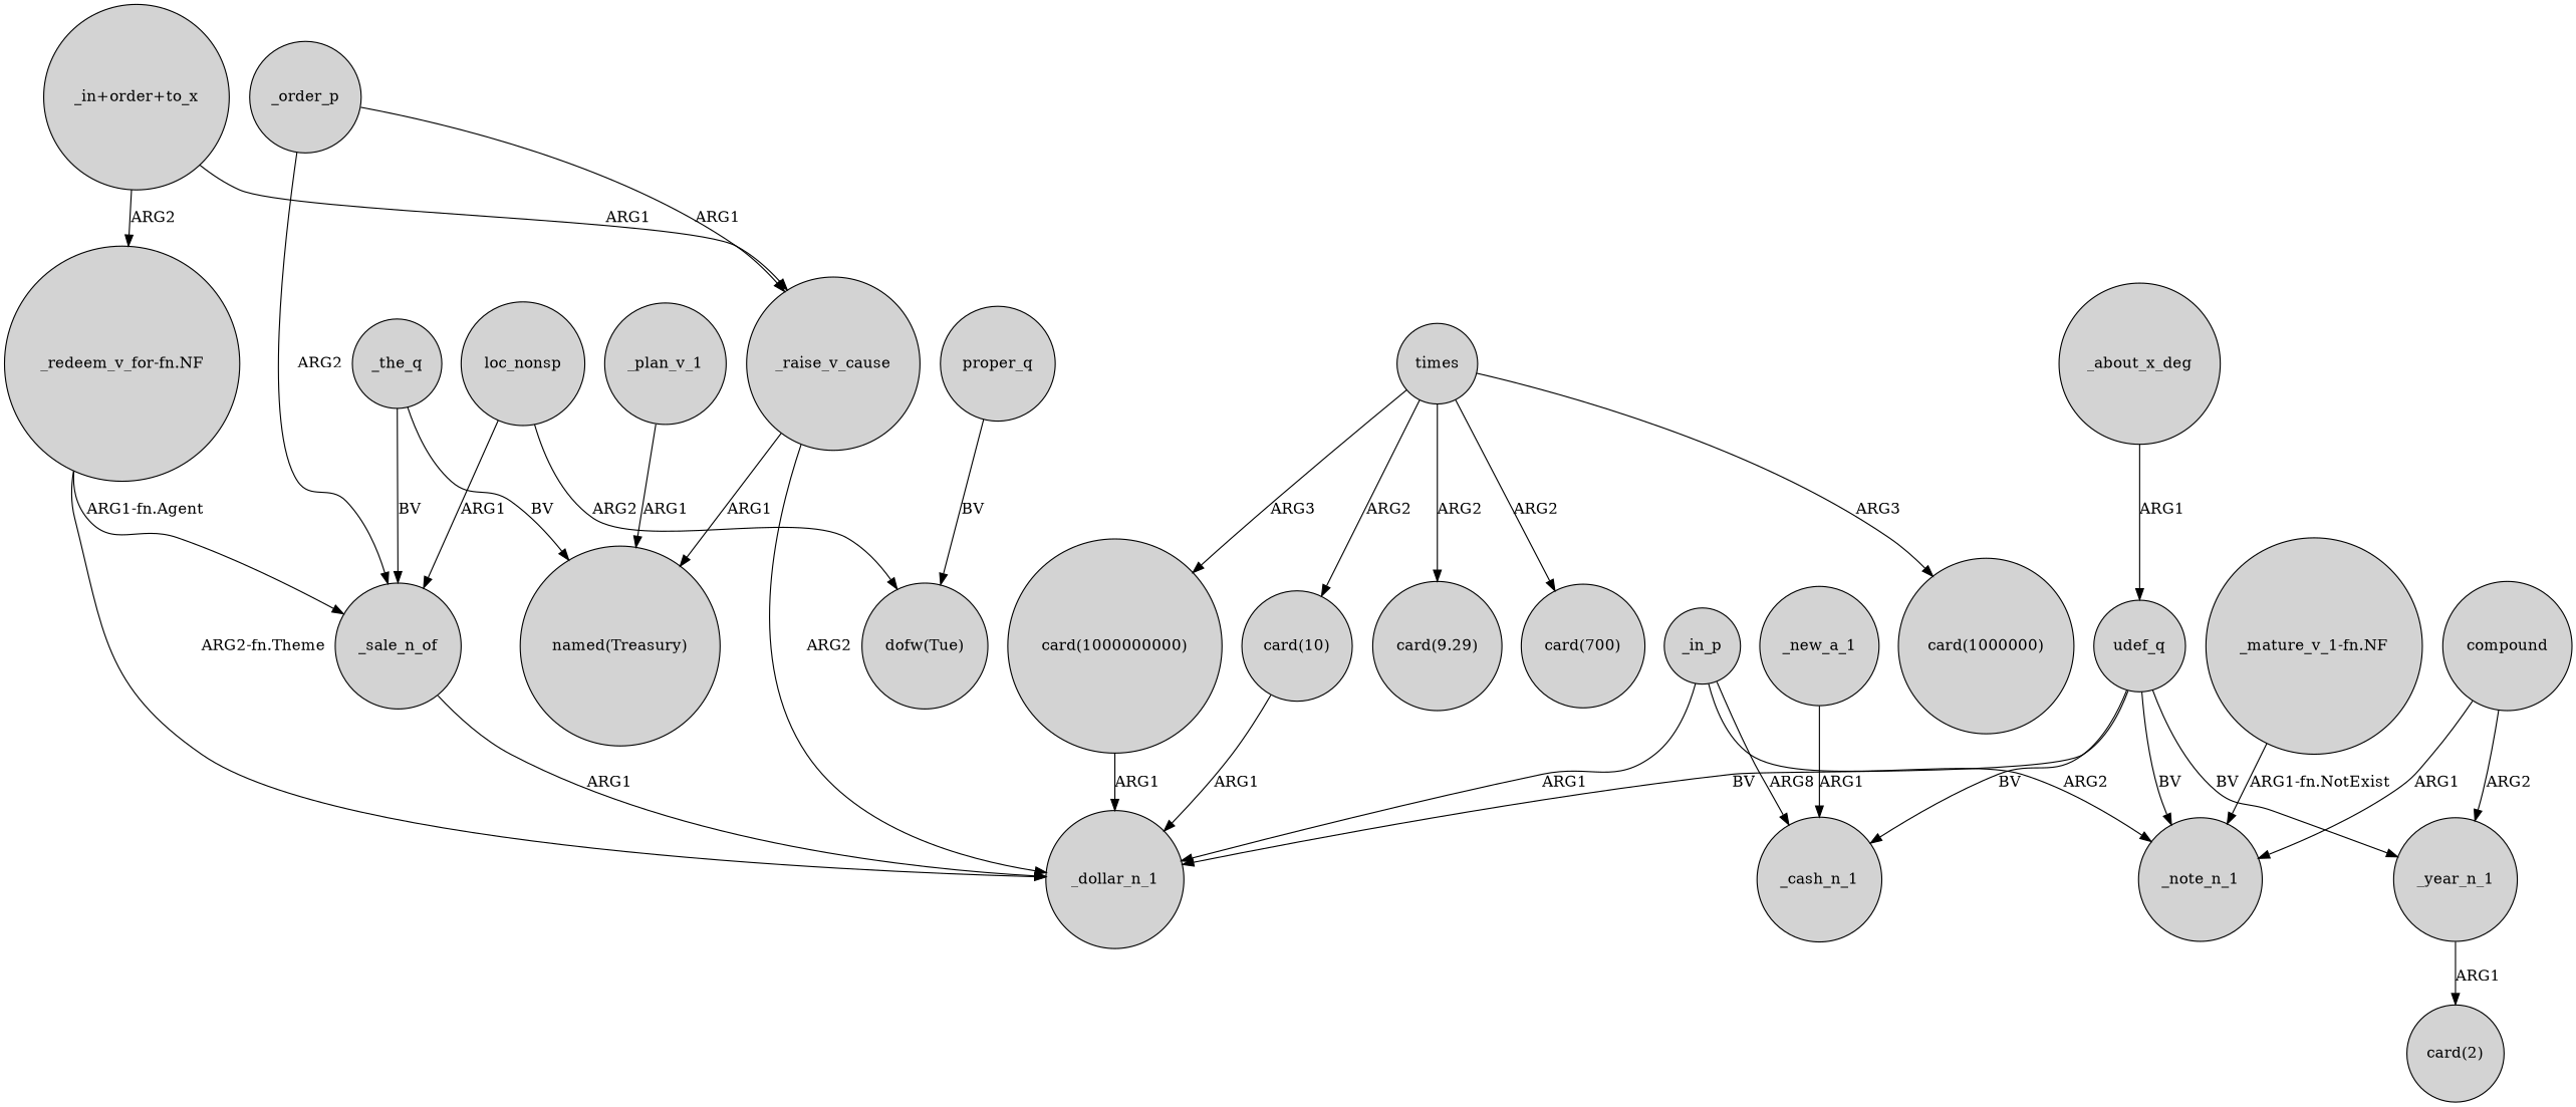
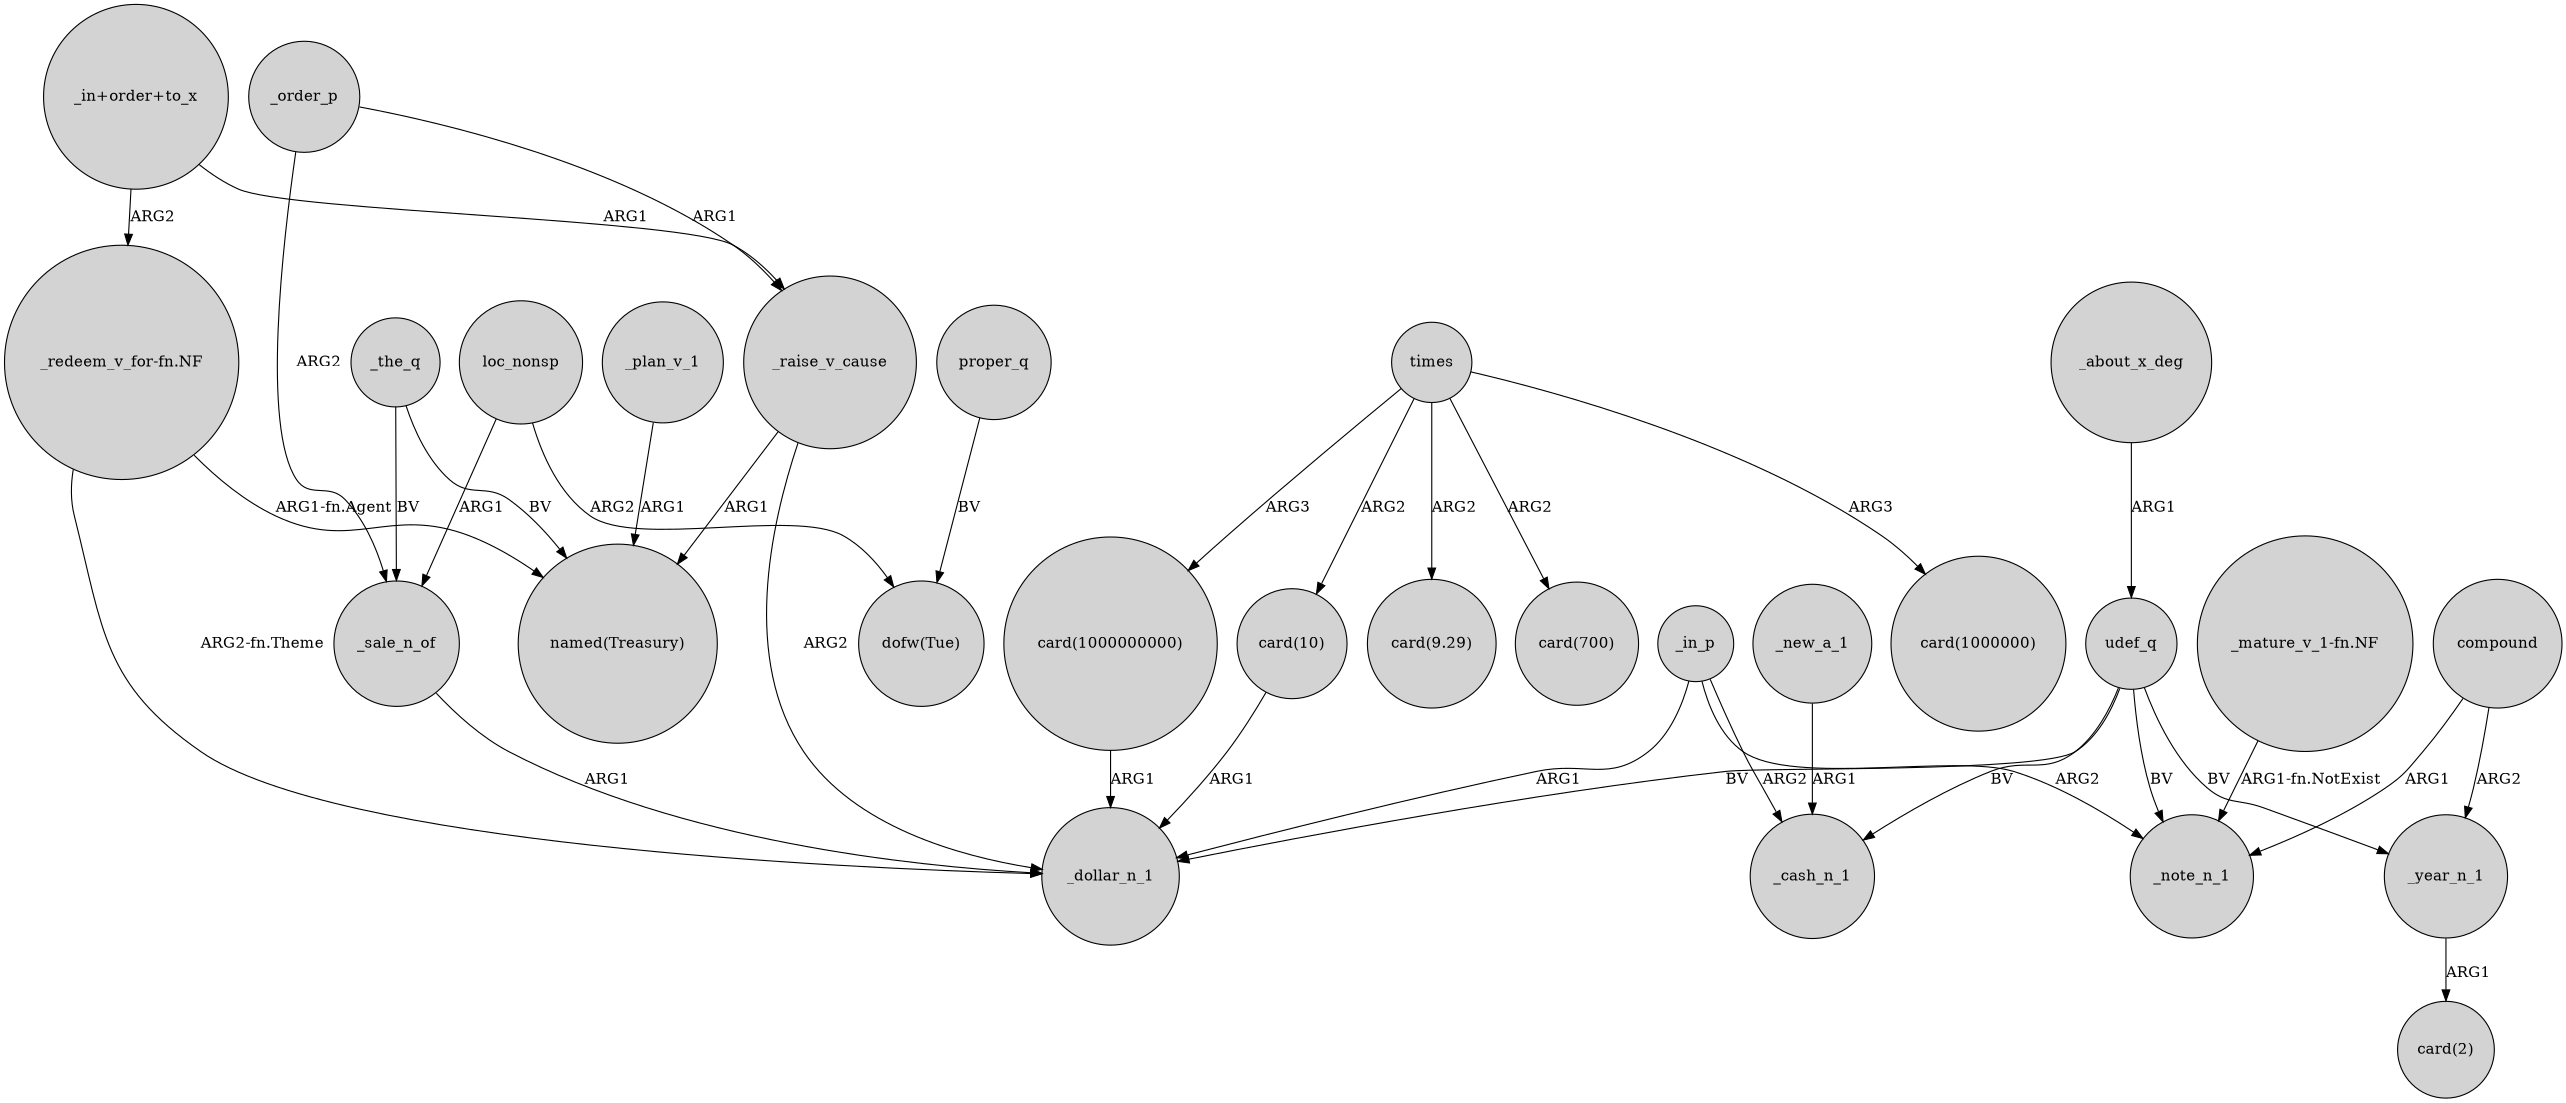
  digraph {
    node [shape=circle style=filled]
    loc_nonsp
    _sale_n_of
    "dofw(Tue)"
    _dollar_n_1
    "_in+order+to_x"
    _raise_v_cause
    "_redeem_v_for-fn.NF"
    "named(Treasury)"
    compound
    _note_n_1
    _year_n_1
    "card(2)"
    udef_q
    _cash_n_1
    _new_a_1
    proper_q
    _plan_v_1
    _about_x_deg
    times
    "card(1000000)"
    "card(9.29)"
    "card(1000000000)"
    "card(10)"
    "card(700)"
    _in_p
    _the_q
    n27 [label=_order_p]
    "_mature_v_1-fn.NF"
    loc_nonsp -> _sale_n_of [label=ARG1]
    loc_nonsp -> "dofw(Tue)" [label=ARG2]
    _sale_n_of -> _dollar_n_1 [label=ARG1]
    "_in+order+to_x" -> _raise_v_cause [label=ARG1]
    "_in+order+to_x" -> "_redeem_v_for-fn.NF" [label=ARG2]
    _raise_v_cause -> _dollar_n_1 [label=ARG2]
    _raise_v_cause -> "named(Treasury)" [label=ARG1]
    "_redeem_v_for-fn.NF" -> _dollar_n_1 [label="ARG2-fn.Theme"]
-   "_redeem_v_for-fn.NF" -> _sale_n_of [label="ARG1-fn.Agent"]
+   "_redeem_v_for-fn.NF" -> "named(Treasury)" [label="ARG1-fn.Agent"]
    compound -> _note_n_1 [label=ARG1]
    compound -> _year_n_1 [label=ARG2]
    _year_n_1 -> "card(2)" [label=ARG1]
    udef_q -> _dollar_n_1 [label=BV]
    udef_q -> _note_n_1 [label=BV]
    udef_q -> _year_n_1 [label=BV]
    udef_q -> _cash_n_1 [label=BV]
    _new_a_1 -> _cash_n_1 [label=ARG1]
    proper_q -> "dofw(Tue)" [label=BV]
    _plan_v_1 -> "named(Treasury)" [label=ARG1]
    _about_x_deg -> udef_q [label=ARG1]
    times -> "card(1000000)" [label=ARG3]
    times -> "card(9.29)" [label=ARG2]
    times -> "card(1000000000)" [label=ARG3]
    times -> "card(10)" [label=ARG2]
    times -> "card(700)" [label=ARG2]
    "card(1000000000)" -> _dollar_n_1 [label=ARG1]
    "card(10)" -> _dollar_n_1 [label=ARG1]
    _in_p -> _dollar_n_1 [label=ARG1]
    _in_p -> _note_n_1 [label=ARG2]
-   _in_p -> _cash_n_1 [label=ARG8]
+   _in_p -> _cash_n_1 [label=ARG2]
    _the_q -> _sale_n_of [label=BV]
    _the_q -> "named(Treasury)" [label=BV]
    n27 -> _sale_n_of [label=ARG2]
    n27 -> _raise_v_cause [label=ARG1]
    "_mature_v_1-fn.NF" -> _note_n_1 [label="ARG1-fn.NotExist"]
  }
